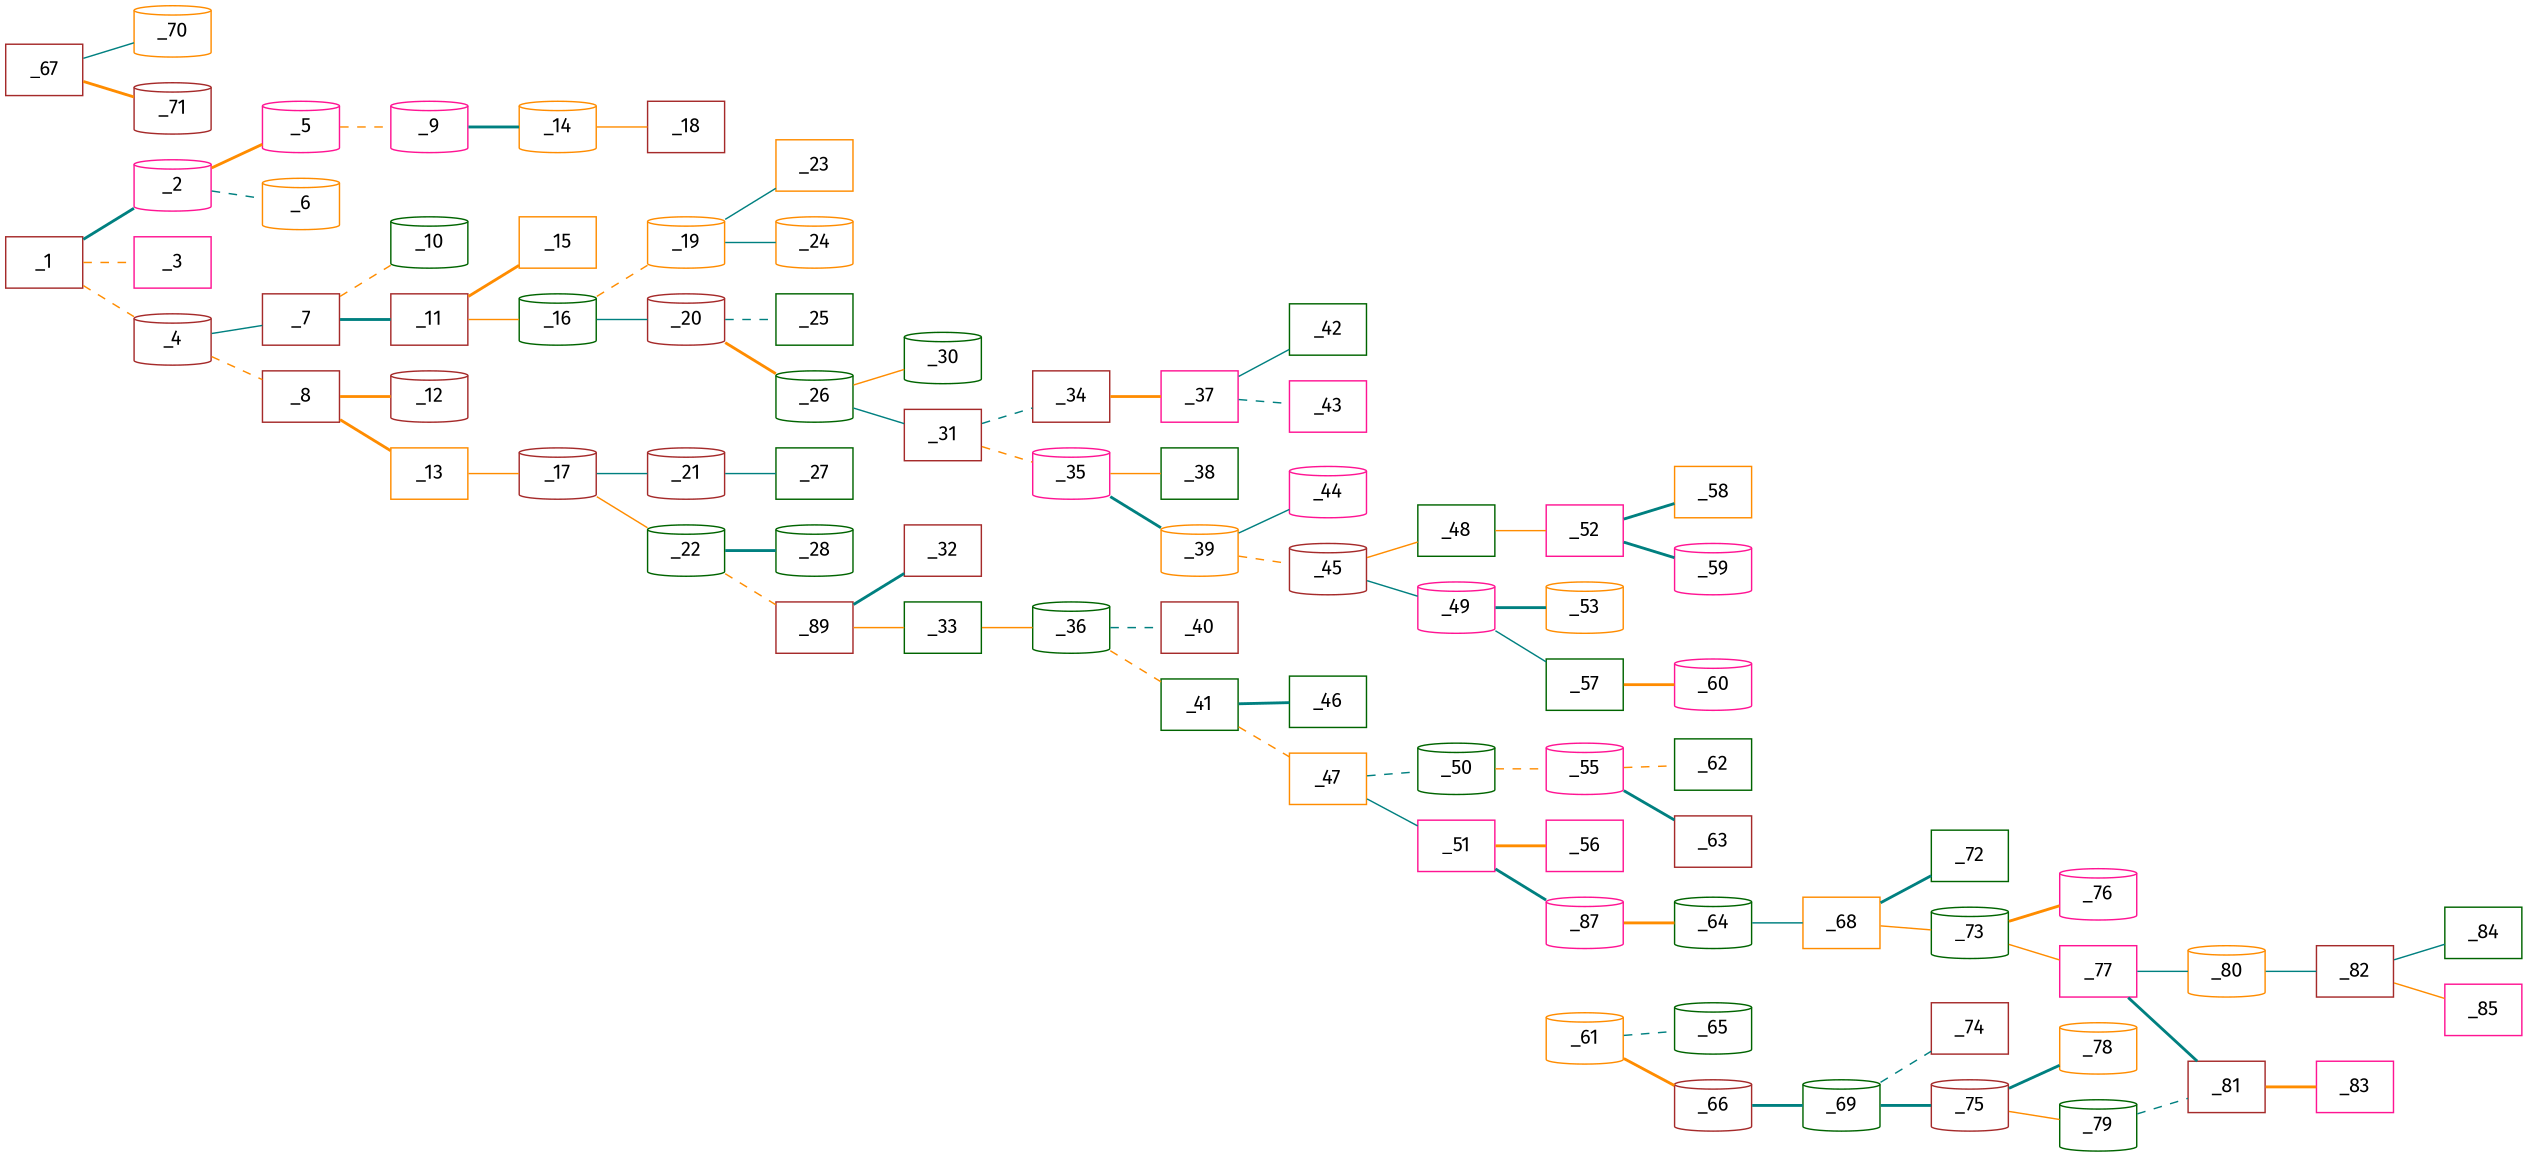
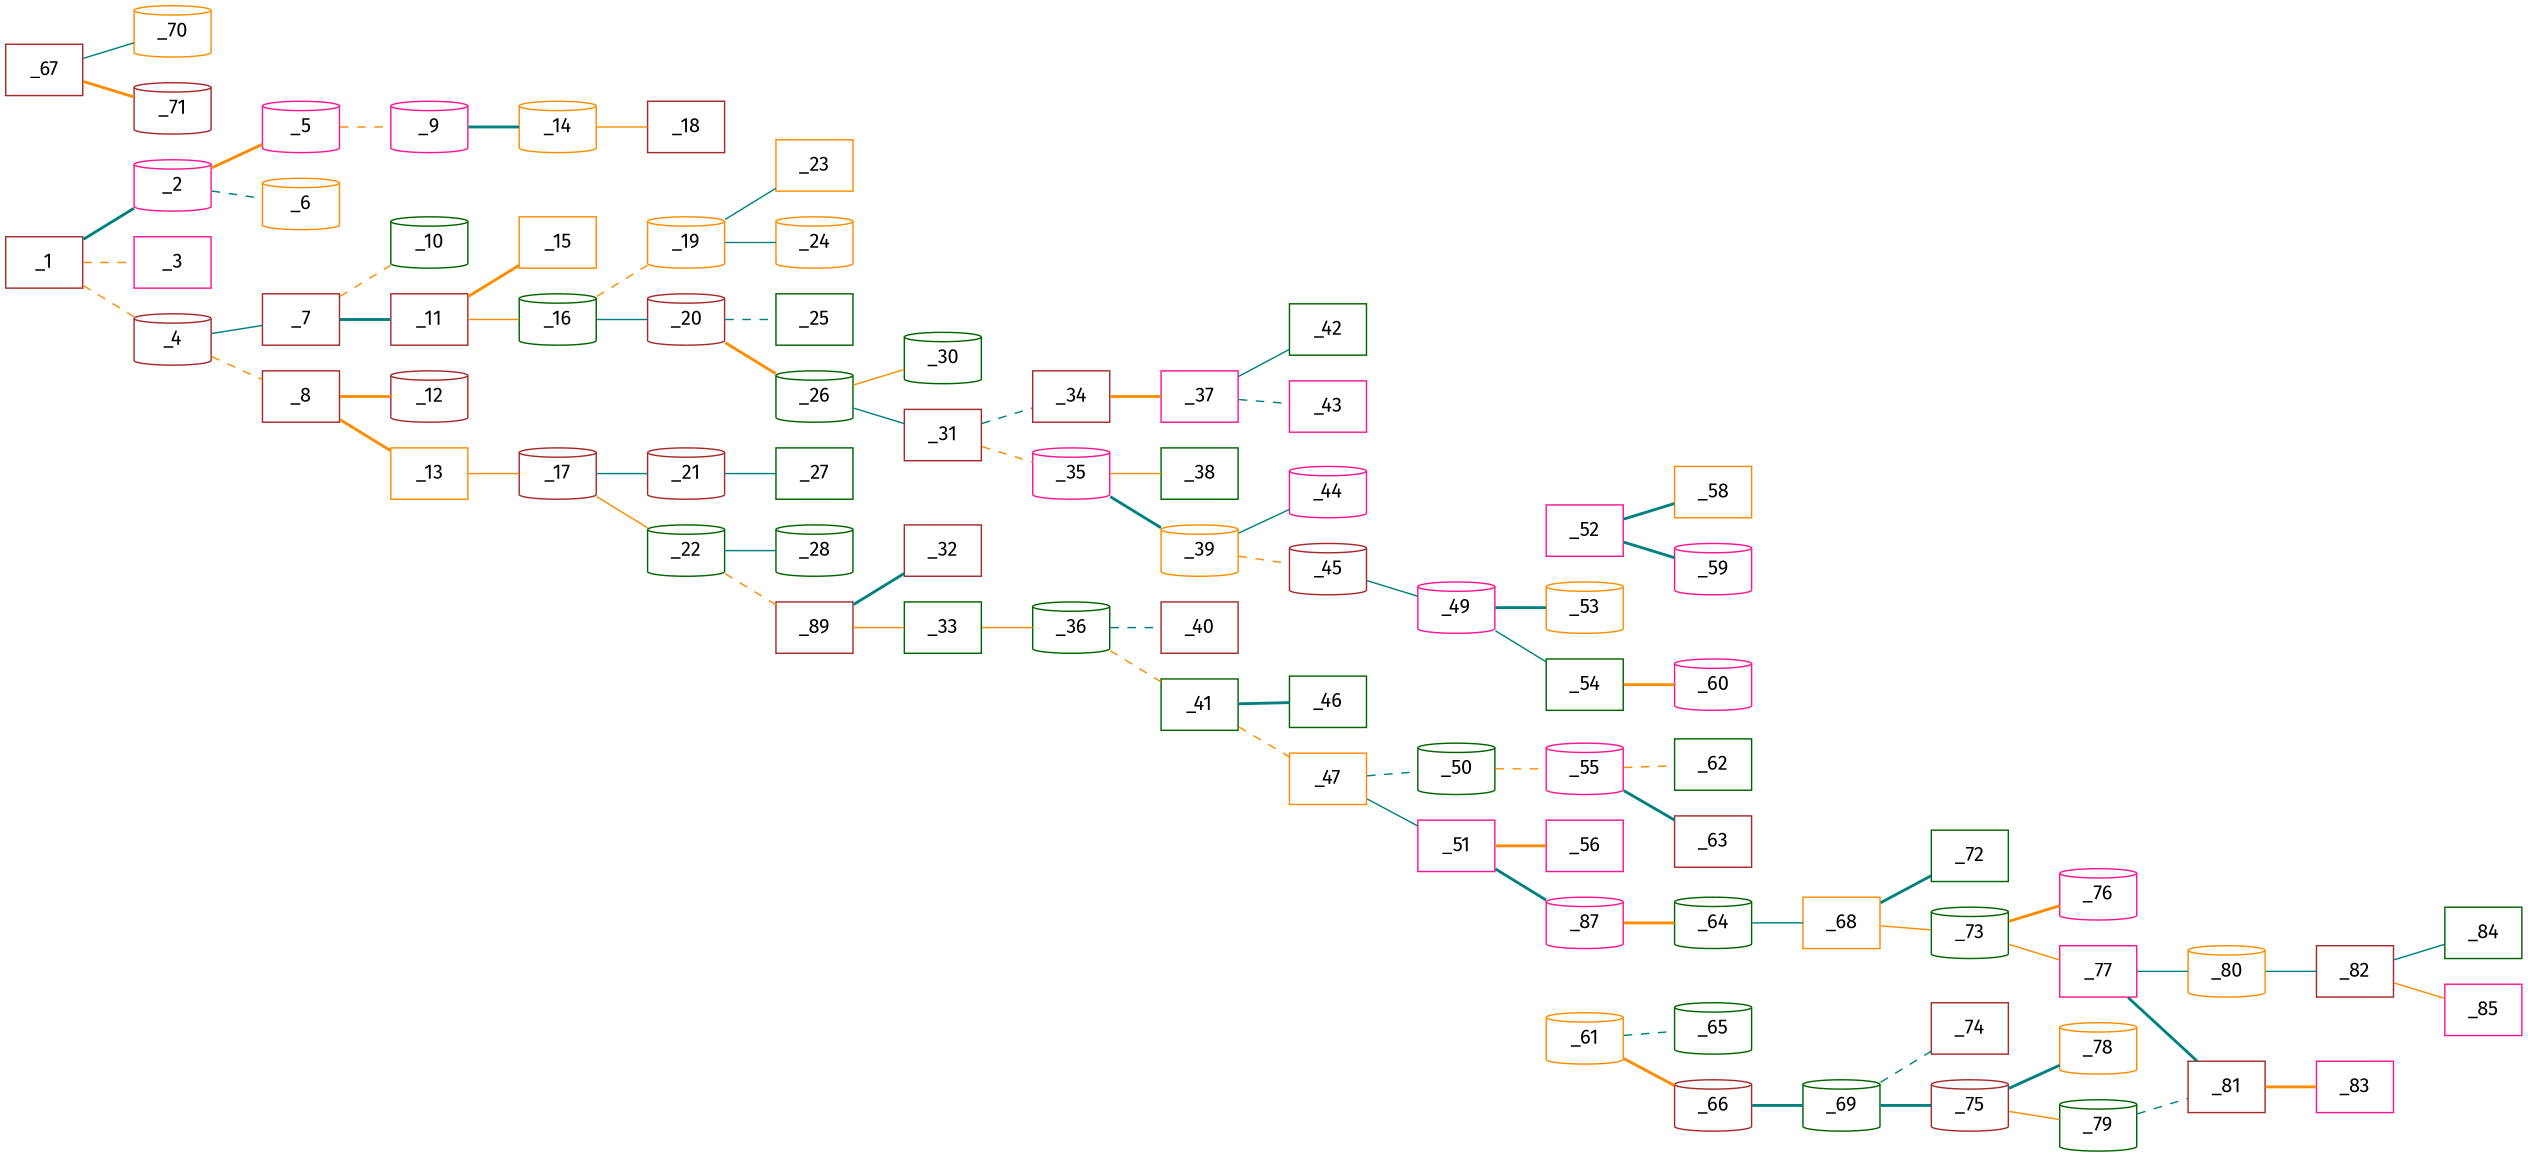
  graph {
    fontname="Fira Sans"
    rankdir=LR
    node [charge=0 chem=1 color=darkgreen fontname="Fira Sans" shape=cylinder symbol="C  " x=11.2899 y=-5.2249]
    edge [color=teal fontname="Fira Sans" style=solid valence=1]
    _1 [color=brown shape=box x=9.5579]
    _2 [color=deeppink x=10.4239 y=-5.7249]
    _3 [chem=2 color=deeppink shape=box symbol="O  " x=8.6918 y=-5.7249]
    _4 [color=brown x=9.5578 y=-4.2249]
    _5 [color=deeppink x=10.4239 y=-6.7249]
    _6 [color=darkorange]
    _7 [chem=4 color=brown shape=box symbol="N  " x=8.5624 y=-4.1298]
    _8 [color=brown shape=box x=10.5533 y=-4.1298]
    _9 [color=deeppink y=-7.2249]
    _10 [x=8.3731 y=-5.1118]
    _11 [color=brown shape=box x=7.6029 y=-3.8481]
    _12 [chem=2 color=brown symbol="O  " x=10.7426 y=-5.1118]
    _13 [chem=4 color=darkorange shape=box symbol="N  " x=11.5128 y=-3.8481]
    _14 [color=darkorange y=-8.2249]
    _15 [chem=2 color=darkorange shape=box symbol="O  " x=7.2312 y=-4.7765]
    _16 [x=6.714 y=-3.3899]
    _17 [color=brown x=12.4016 y=-3.3899]
    _18 [color=brown shape=box x=12.1559 y=-8.7249]
    _19 [color=darkorange x=6.1734 y=-4.2311]
    _20 [chem=4 color=brown symbol="N  " x=5.928 y=-2.7717]
    _21 [color=brown x=12.9423 y=-4.2311]
    _22 [x=13.1877 y=-2.7717]
    _23 [color=darkorange shape=box x=5.1745 y=-4.1836]
    _24 [color=darkorange x=6.6316 y=-5.12]
    _25 [shape=box x=5.2379 y=-3.4955]
    _26 [x=5.2731 y=-2.016]
    _27 [shape=box x=12.4841 y=-5.12]
    _28 [chem=2 symbol="O  " x=13.8778 y=-3.4954]
    n29 [chem=4 color=brown label=_89 shape=box symbol="N  " x=13.8426 y=-2.0159]
    _30 [chem=2 symbol="O  " x=4.4586 y=-2.596]
    _31 [color=brown shape=box x=4.7731 y=-1.15]
    _32 [color=brown shape=box x=14.6571 y=-2.596]
    _33 [shape=box x=14.3426 y=-1.1499]
    _34 [color=brown shape=box x=3.8635 y=-1.5654]
    _35 [chem=4 color=deeppink symbol="N  " x=4.446 y=-0.205]
    _36 [x=14.6696 y=-0.2049]
    _37 [color=deeppink shape=box x=3.0489 y=-0.9853]
    _38 [shape=box x=3.4742 y=-0.4407]
    _39 [color=darkorange x=4.3037 y=0.7849]
    _40 [chem=2 color=brown shape=box symbol="O  " x=15.6414 y=-0.4407]
    _41 [chem=4 shape=box symbol="N  " x=14.8119 y=0.7849]
    _42 [shape=box x=2.1393 y=-1.4007]
    _43 [color=deeppink shape=box x=3.144 y=0.0102]
    _44 [chem=2 color=deeppink symbol="O  " x=3.3049 y=0.7373]
    _45 [color=brown x=4.3513 y=1.7837]
    _46 [shape=box x=15.8108 y=0.7373]
    _47 [color=darkorange shape=box x=14.7643 y=1.7838]
-   _48 [shape=box x=3.3615 y=1.926]
    _49 [chem=4 color=deeppink symbol="N  " x=4.5871 y=2.7555]
    _50 [x=15.7542 y=1.9261]
    _51 [color=deeppink shape=box x=14.5286 y=2.7556]
    _52 [color=deeppink shape=box x=2.9898 y=2.8544]
    _53 [color=darkorange x=3.6421 y=3.0826]
-   _54 [shape=box x=5.0025 y=3.6652 label=_57]
+   _54 [shape=box x=5.0025 y=3.6652]
    _55 [color=deeppink x=16.3723 y=1.14]
    _56 [chem=2 color=deeppink shape=box symbol="O  " x=15.4736 y=3.0827]
    n57 [chem=4 color=deeppink label=_87 symbol="N  " x=14.1132 y=3.6652]
    _58 [color=darkorange shape=box x=2 y=2.9967]
    _59 [color=deeppink x=3.608 y=3.6405]
    _60 [chem=2 color=deeppink symbol="O  " x=4.1364 y=4.1652]
    _62 [shape=box x=17.3621 y=1.2824]
    _63 [color=brown shape=box x=16.0007 y=0.2117]
    _64 [x=13.5331 y=4.4798]
    _61 [color=darkorange x=5.5825 y=4.4798]
    _65 [x=4.8268 y=5.1346]
    _66 [chem=4 color=brown symbol="N  " x=6.3063 y=5.1698]
    _68 [color=darkorange shape=box x=12.8094 y=5.1699]
    _69 [x=7.1475 y=5.7105]
    _67 [color=brown shape=box x=14.2888 y=5.1346]
    _70 [color=darkorange x=15.2338 y=4.8076]
    _71 [color=brown x=14.0996 y=6.1166]
    _72 [chem=2 shape=box symbol="O  " x=13.4275 y=5.9559]
    _73 [chem=4 symbol="N  " x=11.9681 y=5.7105]
    _74 [chem=2 color=brown shape=box symbol="O  " x=6.6893 y=6.5993]
    _75 [color=brown x=8.0759 y=6.0821]
    _76 [color=deeppink x=12.4263 y=6.5993]
    _77 [color=deeppink shape=box x=11.0397 y=6.0822]
    _78 [color=darkorange x=7.7941 y=7.0416]
    _79 [chem=4 symbol="N  " x=9.0578 y=6.2714]
    _80 [color=darkorange x=11.3215 y=7.0417]
    _81 [color=brown shape=box x=10.0578 y=6.2714]
    _82 [color=brown shape=box x=10.6314 y=7.7654]
    _83 [chem=2 color=deeppink shape=box symbol="O  " x=10.1529 y=7.2669]
    _84 [shape=box x=10.9131 y=8.7249]
    _85 [color=deeppink shape=box x=9.6596 y=7.5296]
    _1 -- _2 [style=bold]
    _1 -- _3 [color=darkorange style=dashed]
    _1 -- _4 [color=darkorange style=dashed]
    _2 -- _5 [color=darkorange style=bold]
    _2 -- _6 [style=dashed]
    _4 -- _7
    _4 -- _8 [color=darkorange style=dashed]
    _5 -- _9 [color=darkorange style=dashed]
    _7 -- _10 [color=darkorange style=dashed]
    _7 -- _11 [style=bold]
    _8 -- _12 [color=darkorange style=bold valence=2]
    _8 -- _13 [color=darkorange style=bold]
    _9 -- _14 [style=bold valence=2]
    _11 -- _15 [color=darkorange style=bold valence=2]
    _11 -- _16 [color=darkorange]
    _13 -- _17 [color=darkorange]
    _14 -- _18 [color=darkorange]
    _16 -- _19 [color=darkorange style=dashed]
    _16 -- _20
    _17 -- _21
    _17 -- _22 [color=darkorange]
    _19 -- _23
    _19 -- _24
    _20 -- _25 [style=dashed]
    _20 -- _26 [color=darkorange style=bold]
    _21 -- _27
-   _22 -- _28 [style=bold valence=2]
+   _22 -- _28 [valence=2]
    _22 -- n29 [color=darkorange style=dashed]
    _26 -- _30 [color=darkorange valence=2]
    _26 -- _31
    n29 -- _32 [style=bold]
    n29 -- _33 [color=darkorange]
    _31 -- _34 [style=dashed]
    _31 -- _35 [color=darkorange style=dashed]
    _33 -- _36 [color=darkorange]
    _34 -- _37 [color=darkorange style=bold]
    _35 -- _38 [color=darkorange]
    _35 -- _39 [style=bold]
    _36 -- _40 [style=dashed valence=2]
    _36 -- _41 [color=darkorange style=dashed]
    _37 -- _42
    _37 -- _43 [style=dashed]
    _39 -- _44 [valence=2]
    _39 -- _45 [color=darkorange style=dashed]
    _41 -- _46 [style=bold]
    _41 -- _47 [color=darkorange style=dashed]
-   _45 -- _48 [color=darkorange]
    _45 -- _49
    _47 -- _50 [style=dashed]
    _47 -- _51
-   _48 -- _52 [color=darkorange]
    _49 -- _53 [style=bold]
    _49 -- _54
    _50 -- _55 [color=darkorange style=dashed]
    _51 -- _56 [color=darkorange style=bold valence=2]
    _51 -- n57 [style=bold]
    _52 -- _58 [style=bold]
    _52 -- _59 [style=bold]
    _54 -- _60 [color=darkorange style=bold valence=2]
    _55 -- _62 [color=darkorange style=dashed]
    _55 -- _63 [style=bold]
    n57 -- _64 [color=darkorange style=bold]
    _64 -- _68
    _61 -- _65 [style=dashed]
    _61 -- _66 [color=darkorange style=bold]
    _66 -- _69 [style=bold]
    _68 -- _72 [style=bold valence=2]
    _68 -- _73 [color=darkorange]
    _69 -- _74 [style=dashed valence=2]
    _69 -- _75 [style=bold]
    _67 -- _70
    _67 -- _71 [color=darkorange style=bold]
    _73 -- _76 [color=darkorange style=bold]
    _73 -- _77 [color=darkorange]
    _75 -- _78 [style=bold]
    _75 -- _79 [color=darkorange]
    _77 -- _80
    _77 -- _81 [style=bold]
    _79 -- _81 [style=dashed]
    _80 -- _82
    _81 -- _83 [color=darkorange style=bold valence=2]
    _82 -- _84
    _82 -- _85 [color=darkorange]
  }
